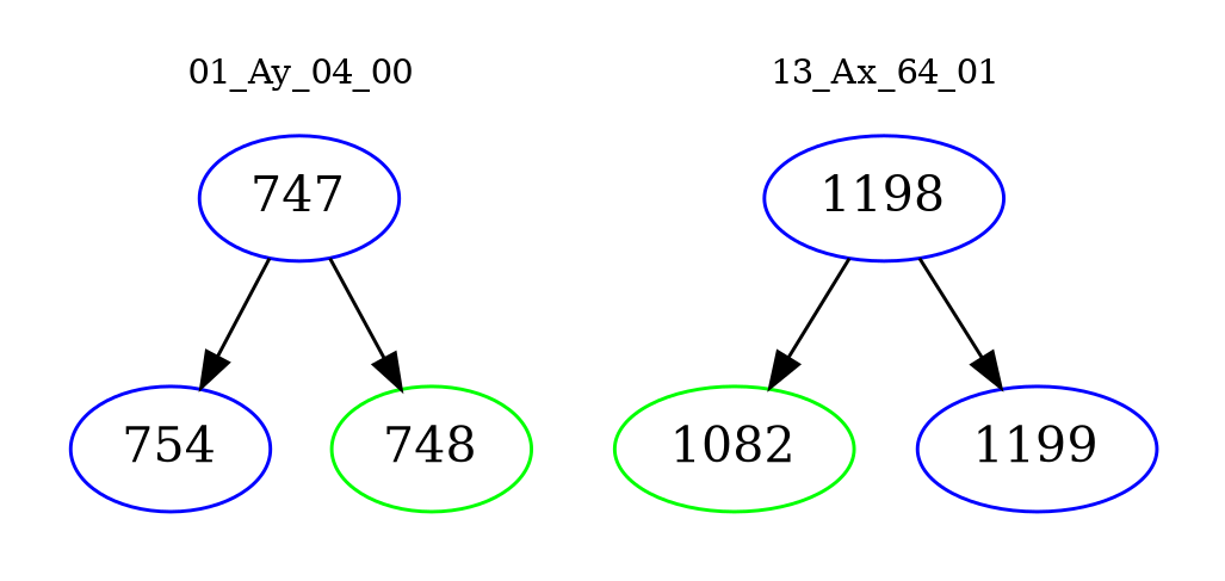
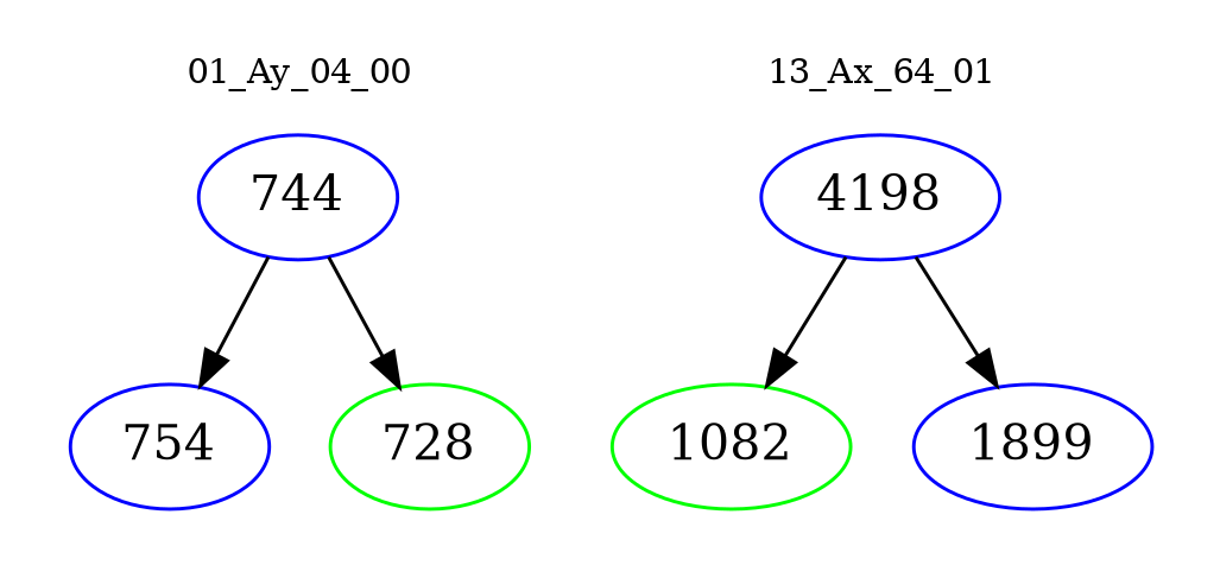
  digraph {
    node [color=blue]
    edge [color=black]
-   n1 [label=747]
+   n1 [label=744]
    n2 [label=754]
-   n3 [color=green label=748]
-   n4 [label=1198]
+   n3 [color=green label=728]
+   n4 [label=4198]
    n5 [color=green label=1082]
-   n6 [label=1199]
+   n6 [label=1899]
    subgraph cluster_1 {
      color=white
      fontsize=10
      label="01_Ay_04_00"
      n1
      n2
      n3
    }
    subgraph cluster_2 {
      color=white
      fontsize=10
      label="13_Ax_64_01"
      n4
      n5
      n6
    }
    n1 -> n2
    n1 -> n3
    n4 -> n5
    n4 -> n6
  }
